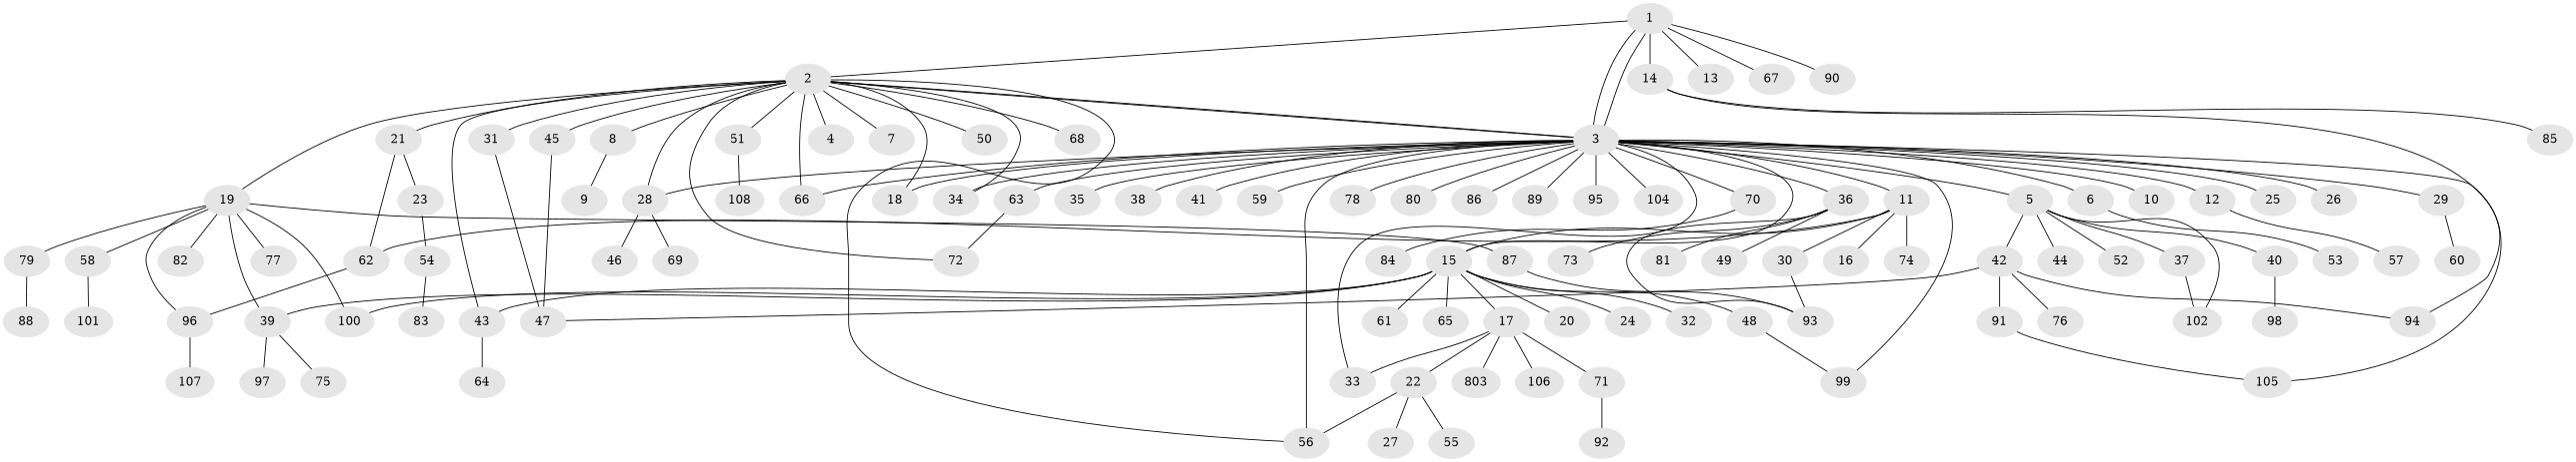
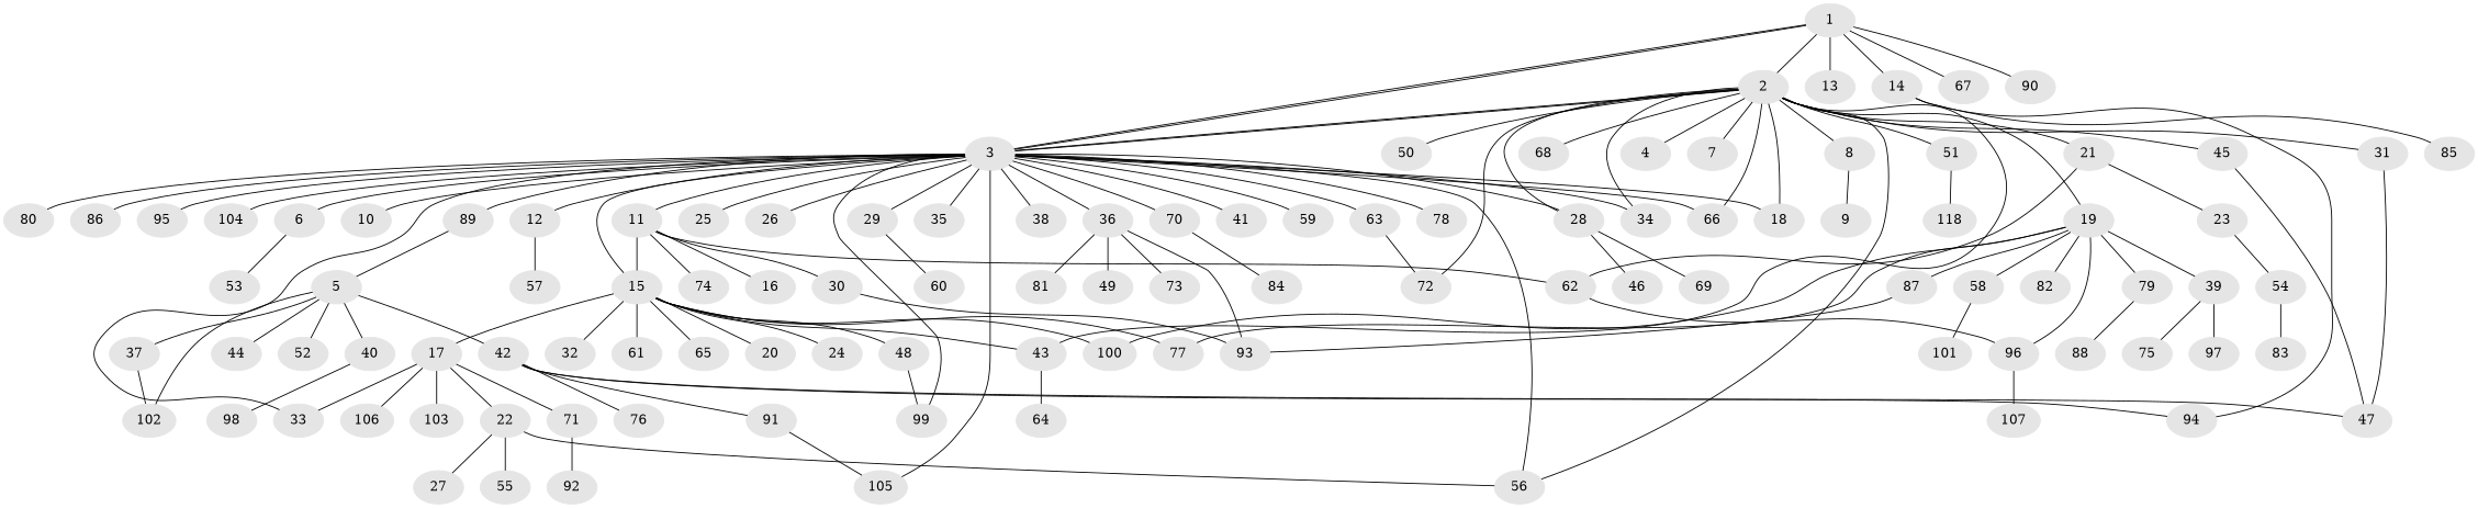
  graph {
    node [color=gray90 style=filled]
    1
    2
    3
    13
    14
    67
    90
    4
    7
    8
    18
    19
    21
    28
    31
    34
    43
    45
    50
    51
    56
    66
    68
    72
    5
    6
    10
    11
    12
    15
    25
    26
    29
    33
    35
    36
    38
    41
    59
    63
    70
    78
    80
    86
    89
    95
    99
    104
    105
    85
    94
    9
    39
    100
    58
    77
    79
    82
    87
    96
    62
    23
    46
    69
    47
    64
-   108
+   108 [label=118]
    37
    40
    42
    44
    52
    102
    53
    16
    30
    74
    57
    17
    20
    24
    32
    48
    61
    65
    60
    81
    93
    49
    73
    84
    98
    76
    91
    22
    71
-   103 [label=803]
+   103
    106
    75
    97
    27
    55
    92
    101
    88
    107
    54
    83
    1 -- 2
    1 -- 3
    1 -- 3
    1 -- 13
    1 -- 14
    1 -- 67
    1 -- 90
    2 -- 3
    2 -- 3
    2 -- 4
    2 -- 7
    2 -- 8
    2 -- 18
    2 -- 19
    2 -- 21
    2 -- 28
    2 -- 31
    2 -- 34
    2 -- 43
    2 -- 45
    2 -- 50
    2 -- 51
    2 -- 56
    2 -- 66
    2 -- 68
    2 -- 72
    3 -- 18
    3 -- 28
    3 -- 34
    3 -- 56
    3 -- 66
-   3 -- 5
+   89 -- 5
    3 -- 6
    3 -- 10
    3 -- 11
    3 -- 12
    3 -- 15
    3 -- 25
    3 -- 26
    3 -- 29
    3 -- 33
    3 -- 35
    3 -- 36
    3 -- 38
    3 -- 41
    3 -- 59
    3 -- 63
    3 -- 70
    3 -- 78
    3 -- 80
    3 -- 86
    3 -- 89
    3 -- 95
    3 -- 99
    3 -- 104
    3 -- 105
    14 -- 85
    14 -- 94
    8 -- 9
    19 -- 39
    19 -- 100
    19 -- 58
    19 -- 77
    19 -- 79
    19 -- 82
    19 -- 87
    19 -- 96
    21 -- 62
    21 -- 23
    28 -- 46
    28 -- 69
    31 -- 47
    43 -- 64
    45 -- 47
    51 -- 108
    5 -- 37
    5 -- 40
    5 -- 42
    5 -- 44
    5 -- 52
    5 -- 102
    6 -- 53
    11 -- 15
    11 -- 62
    11 -- 16
    11 -- 30
    11 -- 74
    12 -- 57
    15 -- 43
-   15 -- 39
+   15 -- 77
    15 -- 100
    15 -- 17
    15 -- 20
    15 -- 24
    15 -- 32
    15 -- 48
    15 -- 61
    15 -- 65
    29 -- 60
    36 -- 81
    36 -- 93
    36 -- 49
    36 -- 73
    63 -- 72
    70 -- 84
    39 -- 75
    39 -- 97
    58 -- 101
    79 -- 88
    87 -- 93
    96 -- 107
    62 -- 96
    23 -- 54
    37 -- 102
    40 -- 98
    42 -- 94
    42 -- 47
    42 -- 76
    42 -- 91
    30 -- 93
    17 -- 33
    17 -- 22
    17 -- 71
    17 -- 103
    17 -- 106
    48 -- 99
    91 -- 105
    22 -- 56
    22 -- 27
    22 -- 55
    71 -- 92
    54 -- 83
  }
